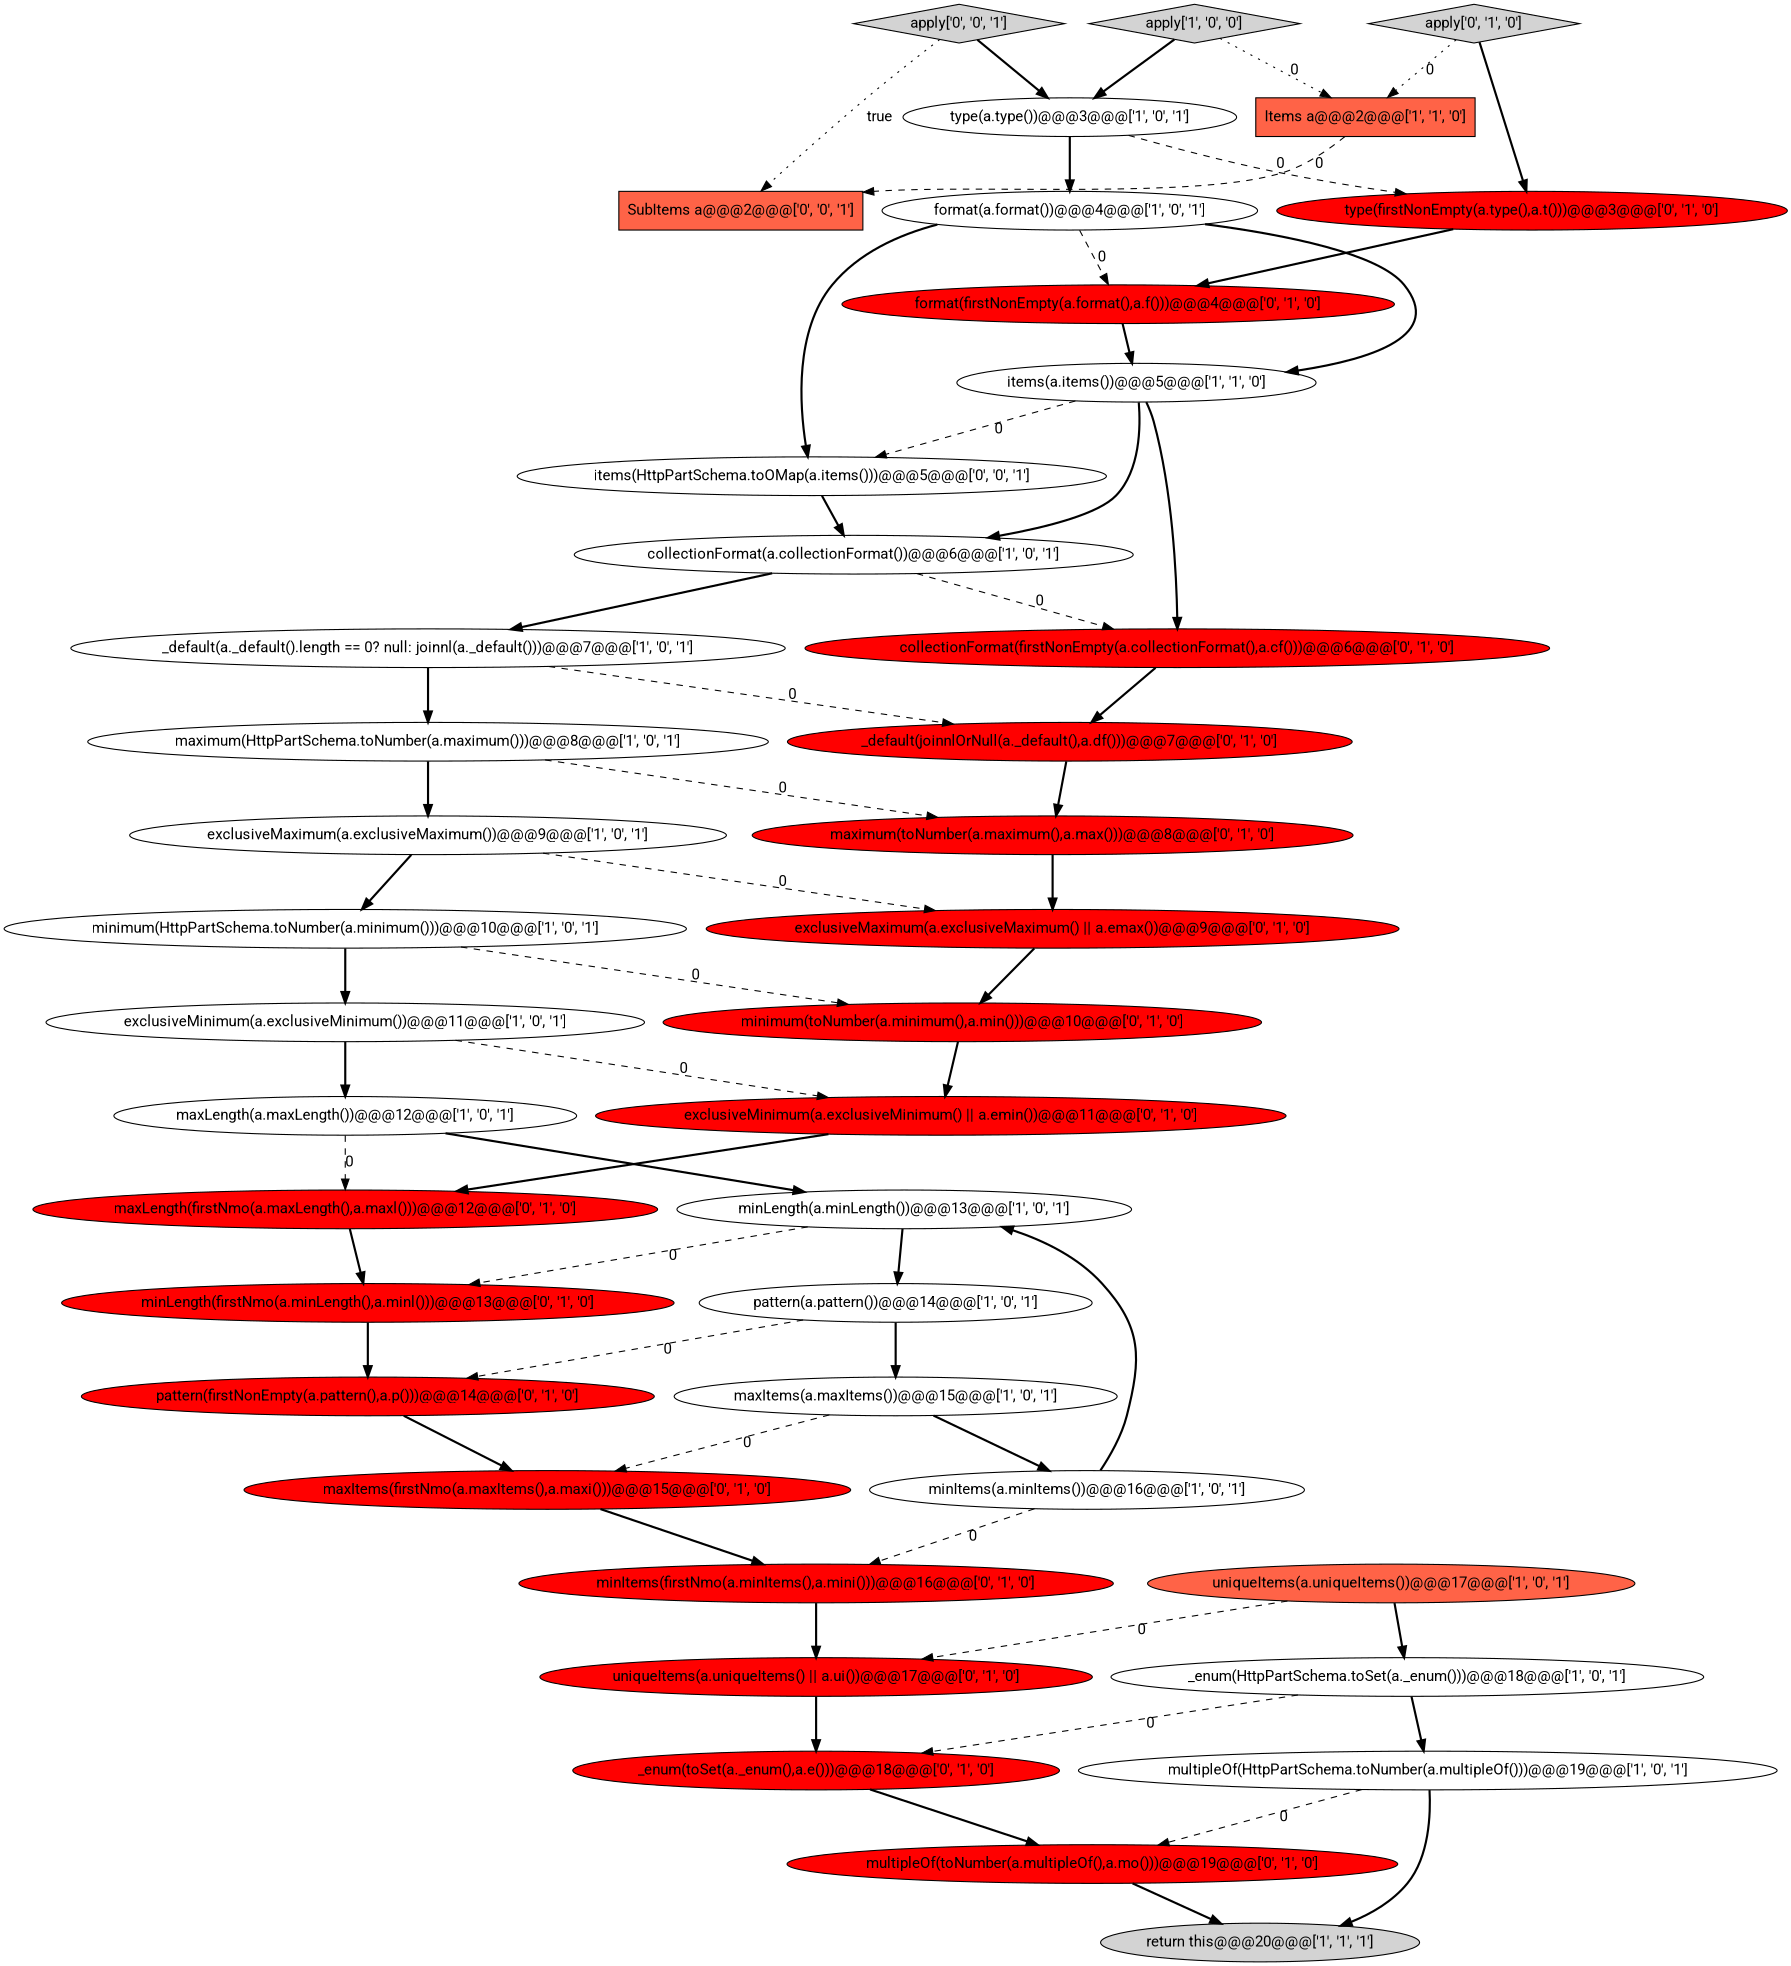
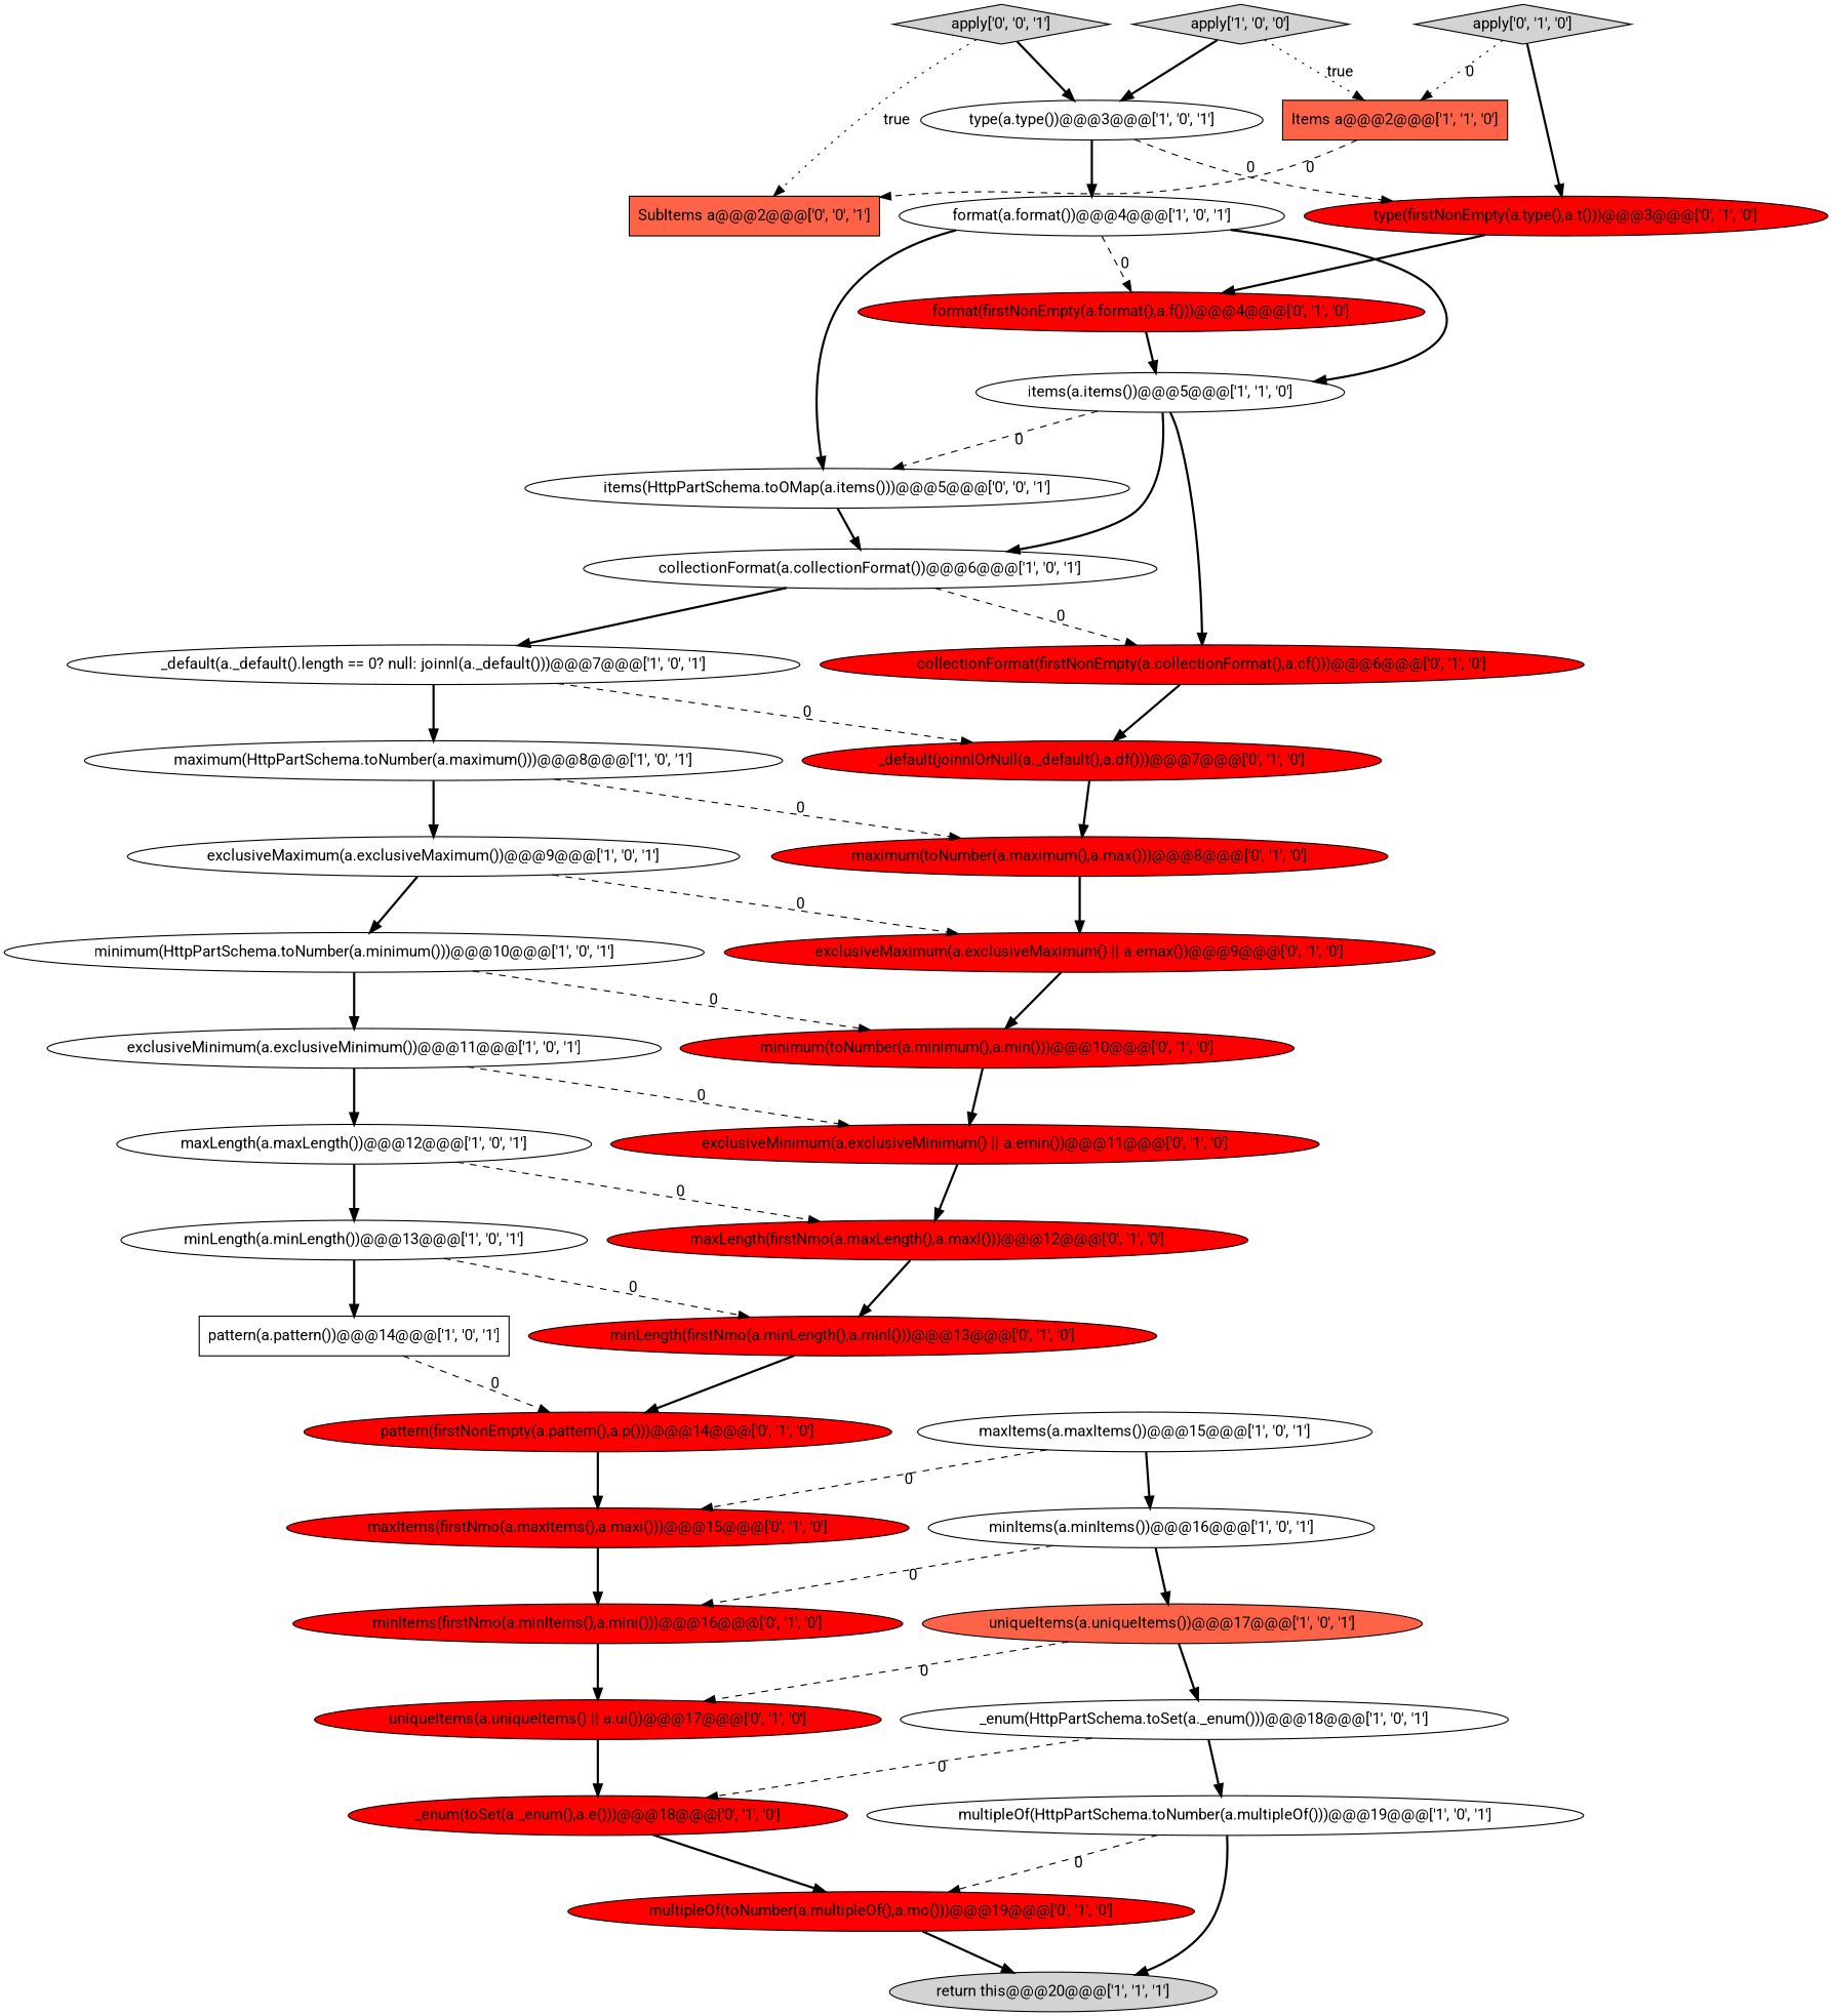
  digraph {
    fontname=Roboto
    node [fillcolor=white fontname=Roboto shape=ellipse style=filled]
    edge [fontname=Roboto style=bold]
    n1 [label="maxLength(a.maxLength())@@@12@@@['1', '0', '1']"]
    n2 [label="minLength(a.minLength())@@@13@@@['1', '0', '1']"]
    n3 [fillcolor=red label="maxLength(firstNmo(a.maxLength(),a.maxl()))@@@12@@@['0', '1', '0']"]
-   n4 [label="pattern(a.pattern())@@@14@@@['1', '0', '1']"]
+   n4 [label="pattern(a.pattern())@@@14@@@['1', '0', '1']" shape=box]
    n5 [fillcolor=red label="minLength(firstNmo(a.minLength(),a.minl()))@@@13@@@['0', '1', '0']"]
    n6 [label="collectionFormat(a.collectionFormat())@@@6@@@['1', '0', '1']"]
    n7 [label="_default(a._default().length == 0? null: joinnl(a._default()))@@@7@@@['1', '0', '1']"]
    n8 [fillcolor=red label="collectionFormat(firstNonEmpty(a.collectionFormat(),a.cf()))@@@6@@@['0', '1', '0']"]
    n9 [label="maximum(HttpPartSchema.toNumber(a.maximum()))@@@8@@@['1', '0', '1']"]
    n10 [fillcolor=red label="_default(joinnlOrNull(a._default(),a.df()))@@@7@@@['0', '1', '0']"]
    n11 [fillcolor=red label="uniqueItems(a.uniqueItems() || a.ui())@@@17@@@['0', '1', '0']"]
    n12 [fillcolor=red label="_enum(toSet(a._enum(),a.e()))@@@18@@@['0', '1', '0']"]
    n13 [fillcolor=red label="multipleOf(toNumber(a.multipleOf(),a.mo()))@@@19@@@['0', '1', '0']"]
    n14 [fillcolor=lightgray label="return this@@@20@@@['1', '1', '1']"]
    n15 [fillcolor=red label="maxItems(firstNmo(a.maxItems(),a.maxi()))@@@15@@@['0', '1', '0']"]
    n16 [fillcolor=red label="minItems(firstNmo(a.minItems(),a.mini()))@@@16@@@['0', '1', '0']"]
    n17 [label="exclusiveMaximum(a.exclusiveMaximum())@@@9@@@['1', '0', '1']"]
    n18 [fillcolor=red label="maximum(toNumber(a.maximum(),a.max()))@@@8@@@['0', '1', '0']"]
    n19 [fillcolor=tomato label="uniqueItems(a.uniqueItems())@@@17@@@['1', '0', '1']"]
    n20 [label="_enum(HttpPartSchema.toSet(a._enum()))@@@18@@@['1', '0', '1']"]
    n21 [label="multipleOf(HttpPartSchema.toNumber(a.multipleOf()))@@@19@@@['1', '0', '1']"]
    n22 [fillcolor=red label="format(firstNonEmpty(a.format(),a.f()))@@@4@@@['0', '1', '0']"]
    n23 [label="items(a.items())@@@5@@@['1', '1', '0']"]
    n24 [label="items(HttpPartSchema.toOMap(a.items()))@@@5@@@['0', '0', '1']"]
    n25 [fillcolor=red label="type(firstNonEmpty(a.type(),a.t()))@@@3@@@['0', '1', '0']"]
    n26 [label="exclusiveMinimum(a.exclusiveMinimum())@@@11@@@['1', '0', '1']"]
    n27 [fillcolor=red label="exclusiveMinimum(a.exclusiveMinimum() || a.emin())@@@11@@@['0', '1', '0']"]
    n28 [fillcolor=lightgray label="apply['0', '0', '1']" shape=diamond]
    n29 [fillcolor=tomato label="SubItems a@@@2@@@['0', '0', '1']" shape=box]
    n30 [label="type(a.type())@@@3@@@['1', '0', '1']"]
    n31 [label="format(a.format())@@@4@@@['1', '0', '1']"]
    n32 [fillcolor=red label="minimum(toNumber(a.minimum(),a.min()))@@@10@@@['0', '1', '0']"]
    n33 [fillcolor=lightgray label="apply['0', '1', '0']" shape=diamond]
    n34 [fillcolor=tomato label="Items a@@@2@@@['1', '1', '0']" shape=box]
    n35 [label="minimum(HttpPartSchema.toNumber(a.minimum()))@@@10@@@['1', '0', '1']"]
    n36 [fillcolor=red label="exclusiveMaximum(a.exclusiveMaximum() || a.emax())@@@9@@@['0', '1', '0']"]
    n37 [fillcolor=red label="pattern(firstNonEmpty(a.pattern(),a.p()))@@@14@@@['0', '1', '0']"]
    n38 [label="maxItems(a.maxItems())@@@15@@@['1', '0', '1']"]
    n39 [label="minItems(a.minItems())@@@16@@@['1', '0', '1']"]
    n40 [fillcolor=lightgray label="apply['1', '0', '0']" shape=diamond]
    n1 -> n2
    n1 -> n3 [label=0 style=dashed]
    n2 -> n4
    n2 -> n5 [label=0 style=dashed]
    n3 -> n5
    n4 -> n37 [label=0 style=dashed]
-   n4 -> n38
    n5 -> n37
    n6 -> n7
    n6 -> n8 [label=0 style=dashed]
    n7 -> n9
    n7 -> n10 [label=0 style=dashed]
    n8 -> n10
    n9 -> n17
    n9 -> n18 [label=0 style=dashed]
    n10 -> n18
    n11 -> n12
    n12 -> n13
    n13 -> n14
    n15 -> n16
    n16 -> n11
    n17 -> n35
    n17 -> n36 [label=0 style=dashed]
    n18 -> n36
    n19 -> n11 [label=0 style=dashed]
    n19 -> n20
    n20 -> n12 [label=0 style=dashed]
    n20 -> n21
    n21 -> n13 [label=0 style=dashed]
    n21 -> n14
    n22 -> n23
    n23 -> n6
    n23 -> n8
    n23 -> n24 [label=0 style=dashed]
    n24 -> n6
    n25 -> n22
    n26 -> n1
    n26 -> n27 [label=0 style=dashed]
    n27 -> n3
    n28 -> n29 [label=true style=dotted]
    n28 -> n30
    n30 -> n25 [label=0 style=dashed]
    n30 -> n31
    n31 -> n22 [label=0 style=dashed]
    n31 -> n23
    n31 -> n24
    n32 -> n27
    n33 -> n25
    n33 -> n34 [label=0 style=dotted]
    n34 -> n29 [label=0 style=dashed]
    n35 -> n26
    n35 -> n32 [label=0 style=dashed]
    n36 -> n32
    n37 -> n15
    n38 -> n15 [label=0 style=dashed]
    n38 -> n39
    n39 -> n16 [label=0 style=dashed]
-   n39 -> n2
+   n39 -> n19
    n40 -> n30
-   n40 -> n34 [label=0 style=dotted]
+   n40 -> n34 [label=true style=dotted]
  }
